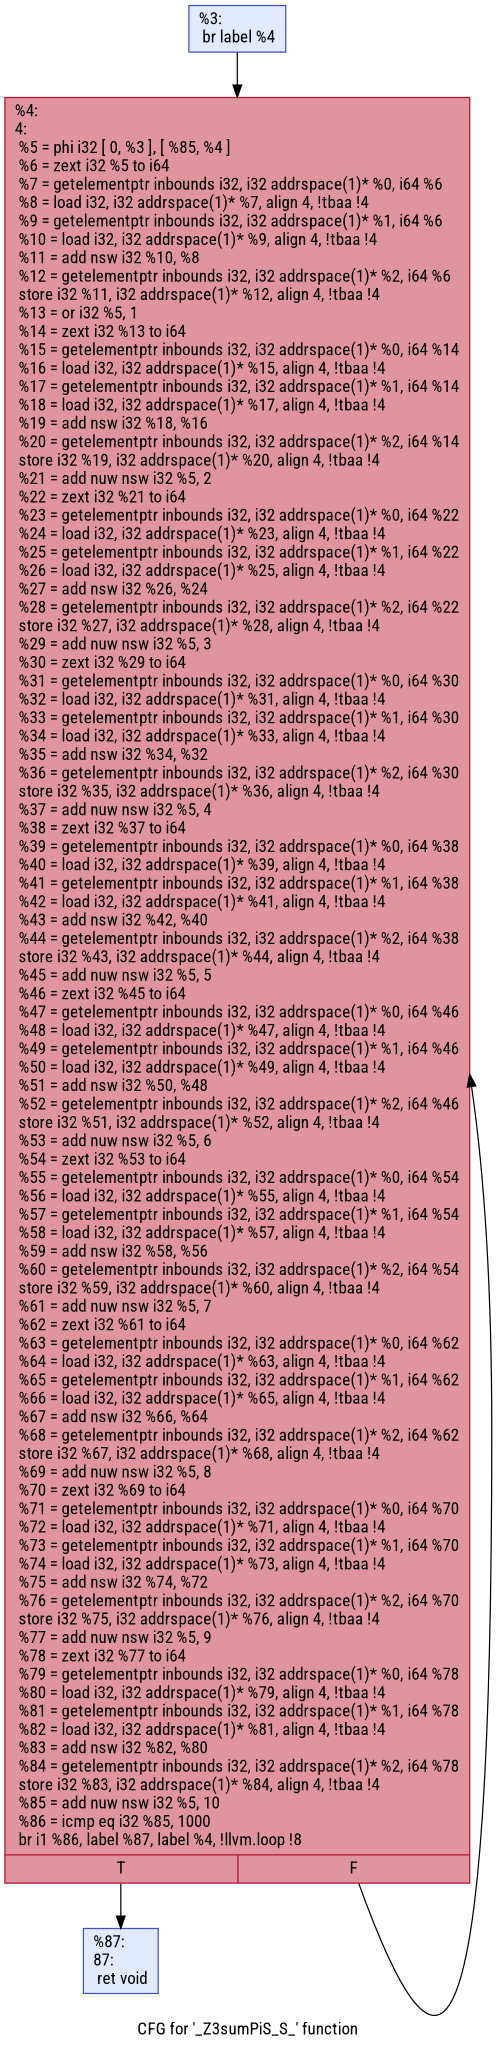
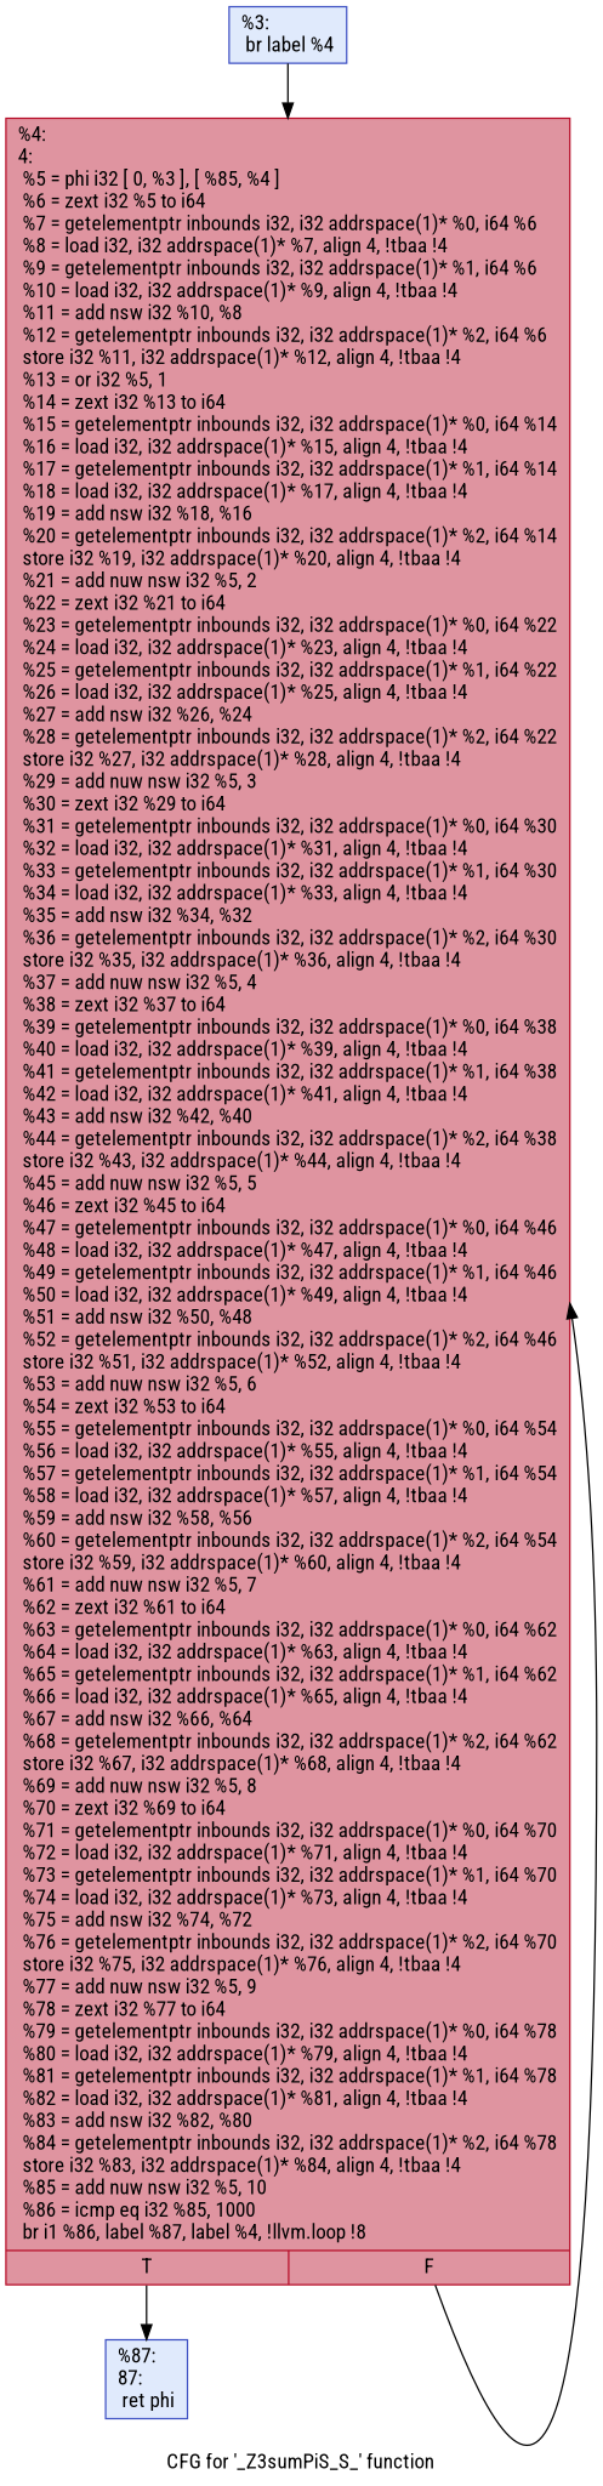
  digraph {
    label="CFG for '_Z3sumPiS_S_' function"
    fontname="Roboto Condensed"
    node [color="#3d50c3ff" fillcolor="#b9d0f970" shape=record style=filled fontname="Roboto Condensed"]
    edge [fontname="Roboto Condensed"]
    n1 [label="{%3:\l  br label %4\l}"]
    n2 [color="#b70d28ff" fillcolor="#b70d2870" label="{%4:\l4:                                                \l  %5 = phi i32 [ 0, %3 ], [ %85, %4 ]\l  %6 = zext i32 %5 to i64\l  %7 = getelementptr inbounds i32, i32 addrspace(1)* %0, i64 %6\l  %8 = load i32, i32 addrspace(1)* %7, align 4, !tbaa !4\l  %9 = getelementptr inbounds i32, i32 addrspace(1)* %1, i64 %6\l  %10 = load i32, i32 addrspace(1)* %9, align 4, !tbaa !4\l  %11 = add nsw i32 %10, %8\l  %12 = getelementptr inbounds i32, i32 addrspace(1)* %2, i64 %6\l  store i32 %11, i32 addrspace(1)* %12, align 4, !tbaa !4\l  %13 = or i32 %5, 1\l  %14 = zext i32 %13 to i64\l  %15 = getelementptr inbounds i32, i32 addrspace(1)* %0, i64 %14\l  %16 = load i32, i32 addrspace(1)* %15, align 4, !tbaa !4\l  %17 = getelementptr inbounds i32, i32 addrspace(1)* %1, i64 %14\l  %18 = load i32, i32 addrspace(1)* %17, align 4, !tbaa !4\l  %19 = add nsw i32 %18, %16\l  %20 = getelementptr inbounds i32, i32 addrspace(1)* %2, i64 %14\l  store i32 %19, i32 addrspace(1)* %20, align 4, !tbaa !4\l  %21 = add nuw nsw i32 %5, 2\l  %22 = zext i32 %21 to i64\l  %23 = getelementptr inbounds i32, i32 addrspace(1)* %0, i64 %22\l  %24 = load i32, i32 addrspace(1)* %23, align 4, !tbaa !4\l  %25 = getelementptr inbounds i32, i32 addrspace(1)* %1, i64 %22\l  %26 = load i32, i32 addrspace(1)* %25, align 4, !tbaa !4\l  %27 = add nsw i32 %26, %24\l  %28 = getelementptr inbounds i32, i32 addrspace(1)* %2, i64 %22\l  store i32 %27, i32 addrspace(1)* %28, align 4, !tbaa !4\l  %29 = add nuw nsw i32 %5, 3\l  %30 = zext i32 %29 to i64\l  %31 = getelementptr inbounds i32, i32 addrspace(1)* %0, i64 %30\l  %32 = load i32, i32 addrspace(1)* %31, align 4, !tbaa !4\l  %33 = getelementptr inbounds i32, i32 addrspace(1)* %1, i64 %30\l  %34 = load i32, i32 addrspace(1)* %33, align 4, !tbaa !4\l  %35 = add nsw i32 %34, %32\l  %36 = getelementptr inbounds i32, i32 addrspace(1)* %2, i64 %30\l  store i32 %35, i32 addrspace(1)* %36, align 4, !tbaa !4\l  %37 = add nuw nsw i32 %5, 4\l  %38 = zext i32 %37 to i64\l  %39 = getelementptr inbounds i32, i32 addrspace(1)* %0, i64 %38\l  %40 = load i32, i32 addrspace(1)* %39, align 4, !tbaa !4\l  %41 = getelementptr inbounds i32, i32 addrspace(1)* %1, i64 %38\l  %42 = load i32, i32 addrspace(1)* %41, align 4, !tbaa !4\l  %43 = add nsw i32 %42, %40\l  %44 = getelementptr inbounds i32, i32 addrspace(1)* %2, i64 %38\l  store i32 %43, i32 addrspace(1)* %44, align 4, !tbaa !4\l  %45 = add nuw nsw i32 %5, 5\l  %46 = zext i32 %45 to i64\l  %47 = getelementptr inbounds i32, i32 addrspace(1)* %0, i64 %46\l  %48 = load i32, i32 addrspace(1)* %47, align 4, !tbaa !4\l  %49 = getelementptr inbounds i32, i32 addrspace(1)* %1, i64 %46\l  %50 = load i32, i32 addrspace(1)* %49, align 4, !tbaa !4\l  %51 = add nsw i32 %50, %48\l  %52 = getelementptr inbounds i32, i32 addrspace(1)* %2, i64 %46\l  store i32 %51, i32 addrspace(1)* %52, align 4, !tbaa !4\l  %53 = add nuw nsw i32 %5, 6\l  %54 = zext i32 %53 to i64\l  %55 = getelementptr inbounds i32, i32 addrspace(1)* %0, i64 %54\l  %56 = load i32, i32 addrspace(1)* %55, align 4, !tbaa !4\l  %57 = getelementptr inbounds i32, i32 addrspace(1)* %1, i64 %54\l  %58 = load i32, i32 addrspace(1)* %57, align 4, !tbaa !4\l  %59 = add nsw i32 %58, %56\l  %60 = getelementptr inbounds i32, i32 addrspace(1)* %2, i64 %54\l  store i32 %59, i32 addrspace(1)* %60, align 4, !tbaa !4\l  %61 = add nuw nsw i32 %5, 7\l  %62 = zext i32 %61 to i64\l  %63 = getelementptr inbounds i32, i32 addrspace(1)* %0, i64 %62\l  %64 = load i32, i32 addrspace(1)* %63, align 4, !tbaa !4\l  %65 = getelementptr inbounds i32, i32 addrspace(1)* %1, i64 %62\l  %66 = load i32, i32 addrspace(1)* %65, align 4, !tbaa !4\l  %67 = add nsw i32 %66, %64\l  %68 = getelementptr inbounds i32, i32 addrspace(1)* %2, i64 %62\l  store i32 %67, i32 addrspace(1)* %68, align 4, !tbaa !4\l  %69 = add nuw nsw i32 %5, 8\l  %70 = zext i32 %69 to i64\l  %71 = getelementptr inbounds i32, i32 addrspace(1)* %0, i64 %70\l  %72 = load i32, i32 addrspace(1)* %71, align 4, !tbaa !4\l  %73 = getelementptr inbounds i32, i32 addrspace(1)* %1, i64 %70\l  %74 = load i32, i32 addrspace(1)* %73, align 4, !tbaa !4\l  %75 = add nsw i32 %74, %72\l  %76 = getelementptr inbounds i32, i32 addrspace(1)* %2, i64 %70\l  store i32 %75, i32 addrspace(1)* %76, align 4, !tbaa !4\l  %77 = add nuw nsw i32 %5, 9\l  %78 = zext i32 %77 to i64\l  %79 = getelementptr inbounds i32, i32 addrspace(1)* %0, i64 %78\l  %80 = load i32, i32 addrspace(1)* %79, align 4, !tbaa !4\l  %81 = getelementptr inbounds i32, i32 addrspace(1)* %1, i64 %78\l  %82 = load i32, i32 addrspace(1)* %81, align 4, !tbaa !4\l  %83 = add nsw i32 %82, %80\l  %84 = getelementptr inbounds i32, i32 addrspace(1)* %2, i64 %78\l  store i32 %83, i32 addrspace(1)* %84, align 4, !tbaa !4\l  %85 = add nuw nsw i32 %5, 10\l  %86 = icmp eq i32 %85, 1000\l  br i1 %86, label %87, label %4, !llvm.loop !8\l|{<s0>T|<s1>F}}"]
-   n3 [label="{%87:\l87:                                               \l  ret void\l}"]
+   n3 [label="{%87:\l87:                                               \l  ret phi\l}"]
    n1 -> n2
    n2 -> n2 [tailport=s1]
    n2 -> n3 [tailport=s0]
  }
